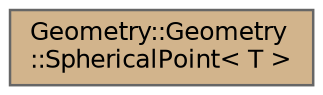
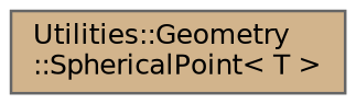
  digraph {
    rankdir=TB
-   n1 [color=grey40 fillcolor=tan fontname=Helvetica fontsize=10 height=0.2 label="Geometry::Geometry\l::SphericalPoint\< T \>" shape=box style=filled width=0.4]
+   n1 [color=grey40 fillcolor=tan fontname=Helvetica fontsize=10 height=0.2 label="Utilities::Geometry\l::SphericalPoint\< T \>" shape=box style=filled width=0.4]
  }
